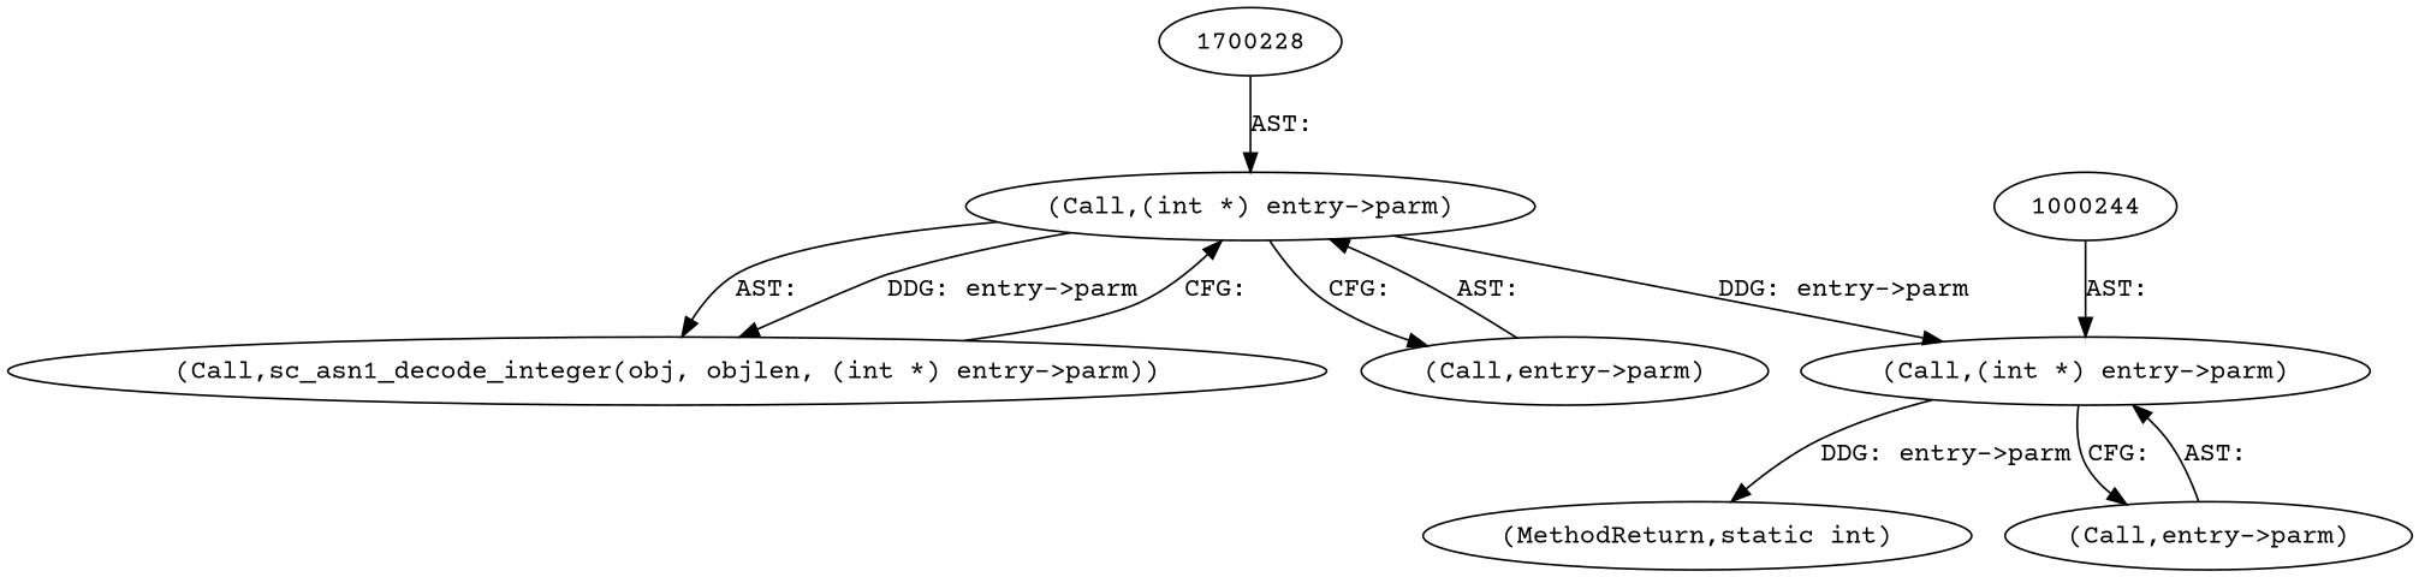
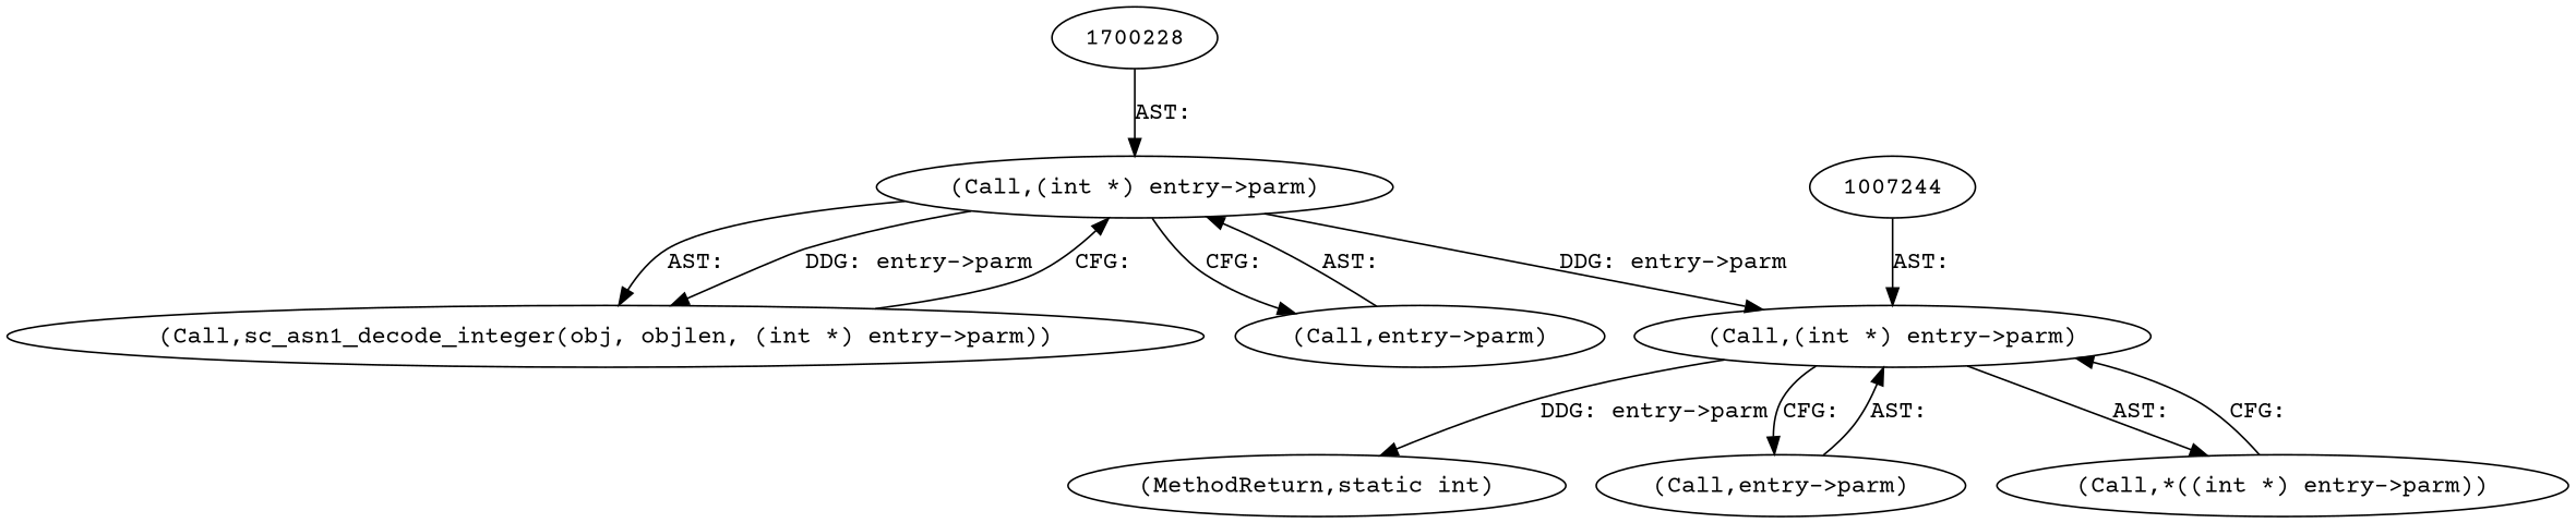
  digraph {
    fontname="Courier Prime"
    node [fontname="Courier Prime"]
    edge [fontname="Courier Prime"]
    n1 [label="(Call,(int *) entry->parm)"]
    n2 [label="(MethodReturn,static int)"]
    n3 [label="(Call,entry->parm)"]
+   n4 [label="(Call,*((int *) entry->parm))"]
    n5 [label="(Call,(int *) entry->parm)"]
    n6 [label="(Call,sc_asn1_decode_integer(obj, objlen, (int *) entry->parm))"]
    n7 [label="(Call,entry->parm)"]
-   1000244
+   1000244 [label=1007244]
    n9 [label=1700228]
    n1 -> n2 [label="DDG: entry->parm"]
    n1 -> n3 [label="CFG: "]
+   n1 -> n4 [label="AST: "]
    n3 -> n1 [label="AST: "]
+   n4 -> n1 [label="CFG: "]
    n5 -> n1 [label="DDG: entry->parm"]
    n5 -> n6 [label="AST: "]
    n5 -> n6 [label="DDG: entry->parm"]
    n5 -> n7 [label="CFG: "]
    n6 -> n5 [label="CFG: "]
    n7 -> n5 [label="AST: "]
    1000244 -> n1 [label="AST: "]
    n9 -> n5 [label="AST: "]
  }
